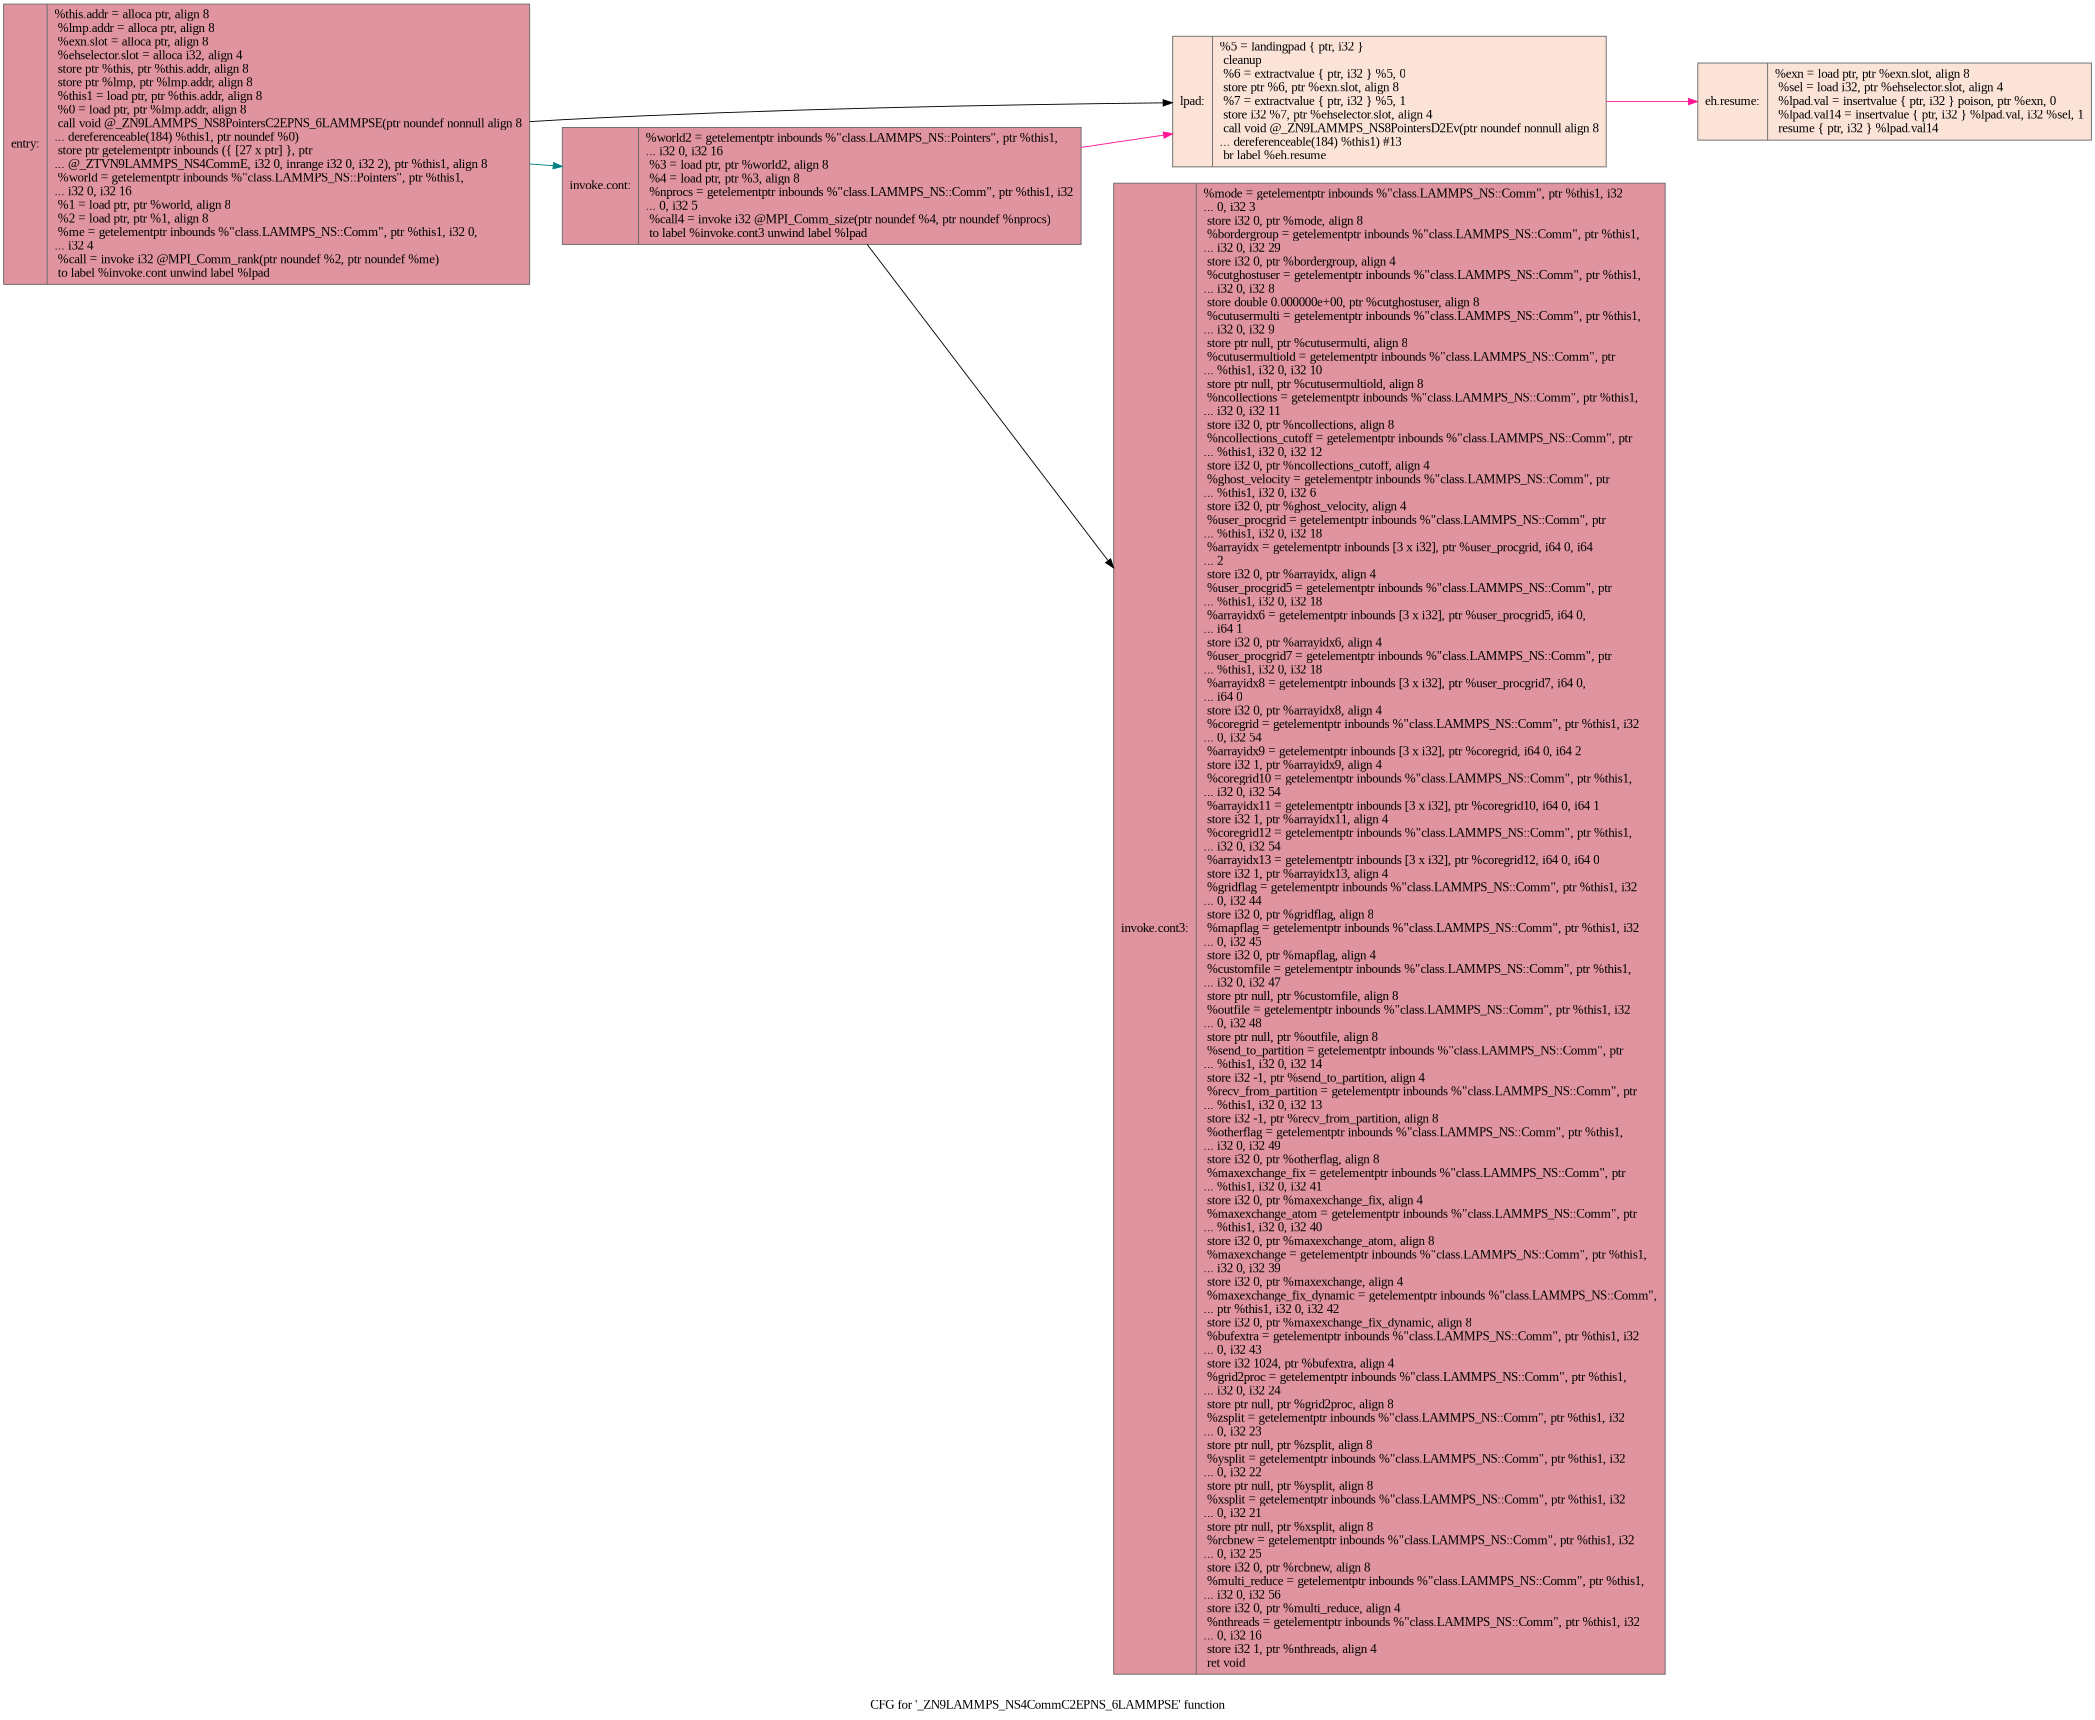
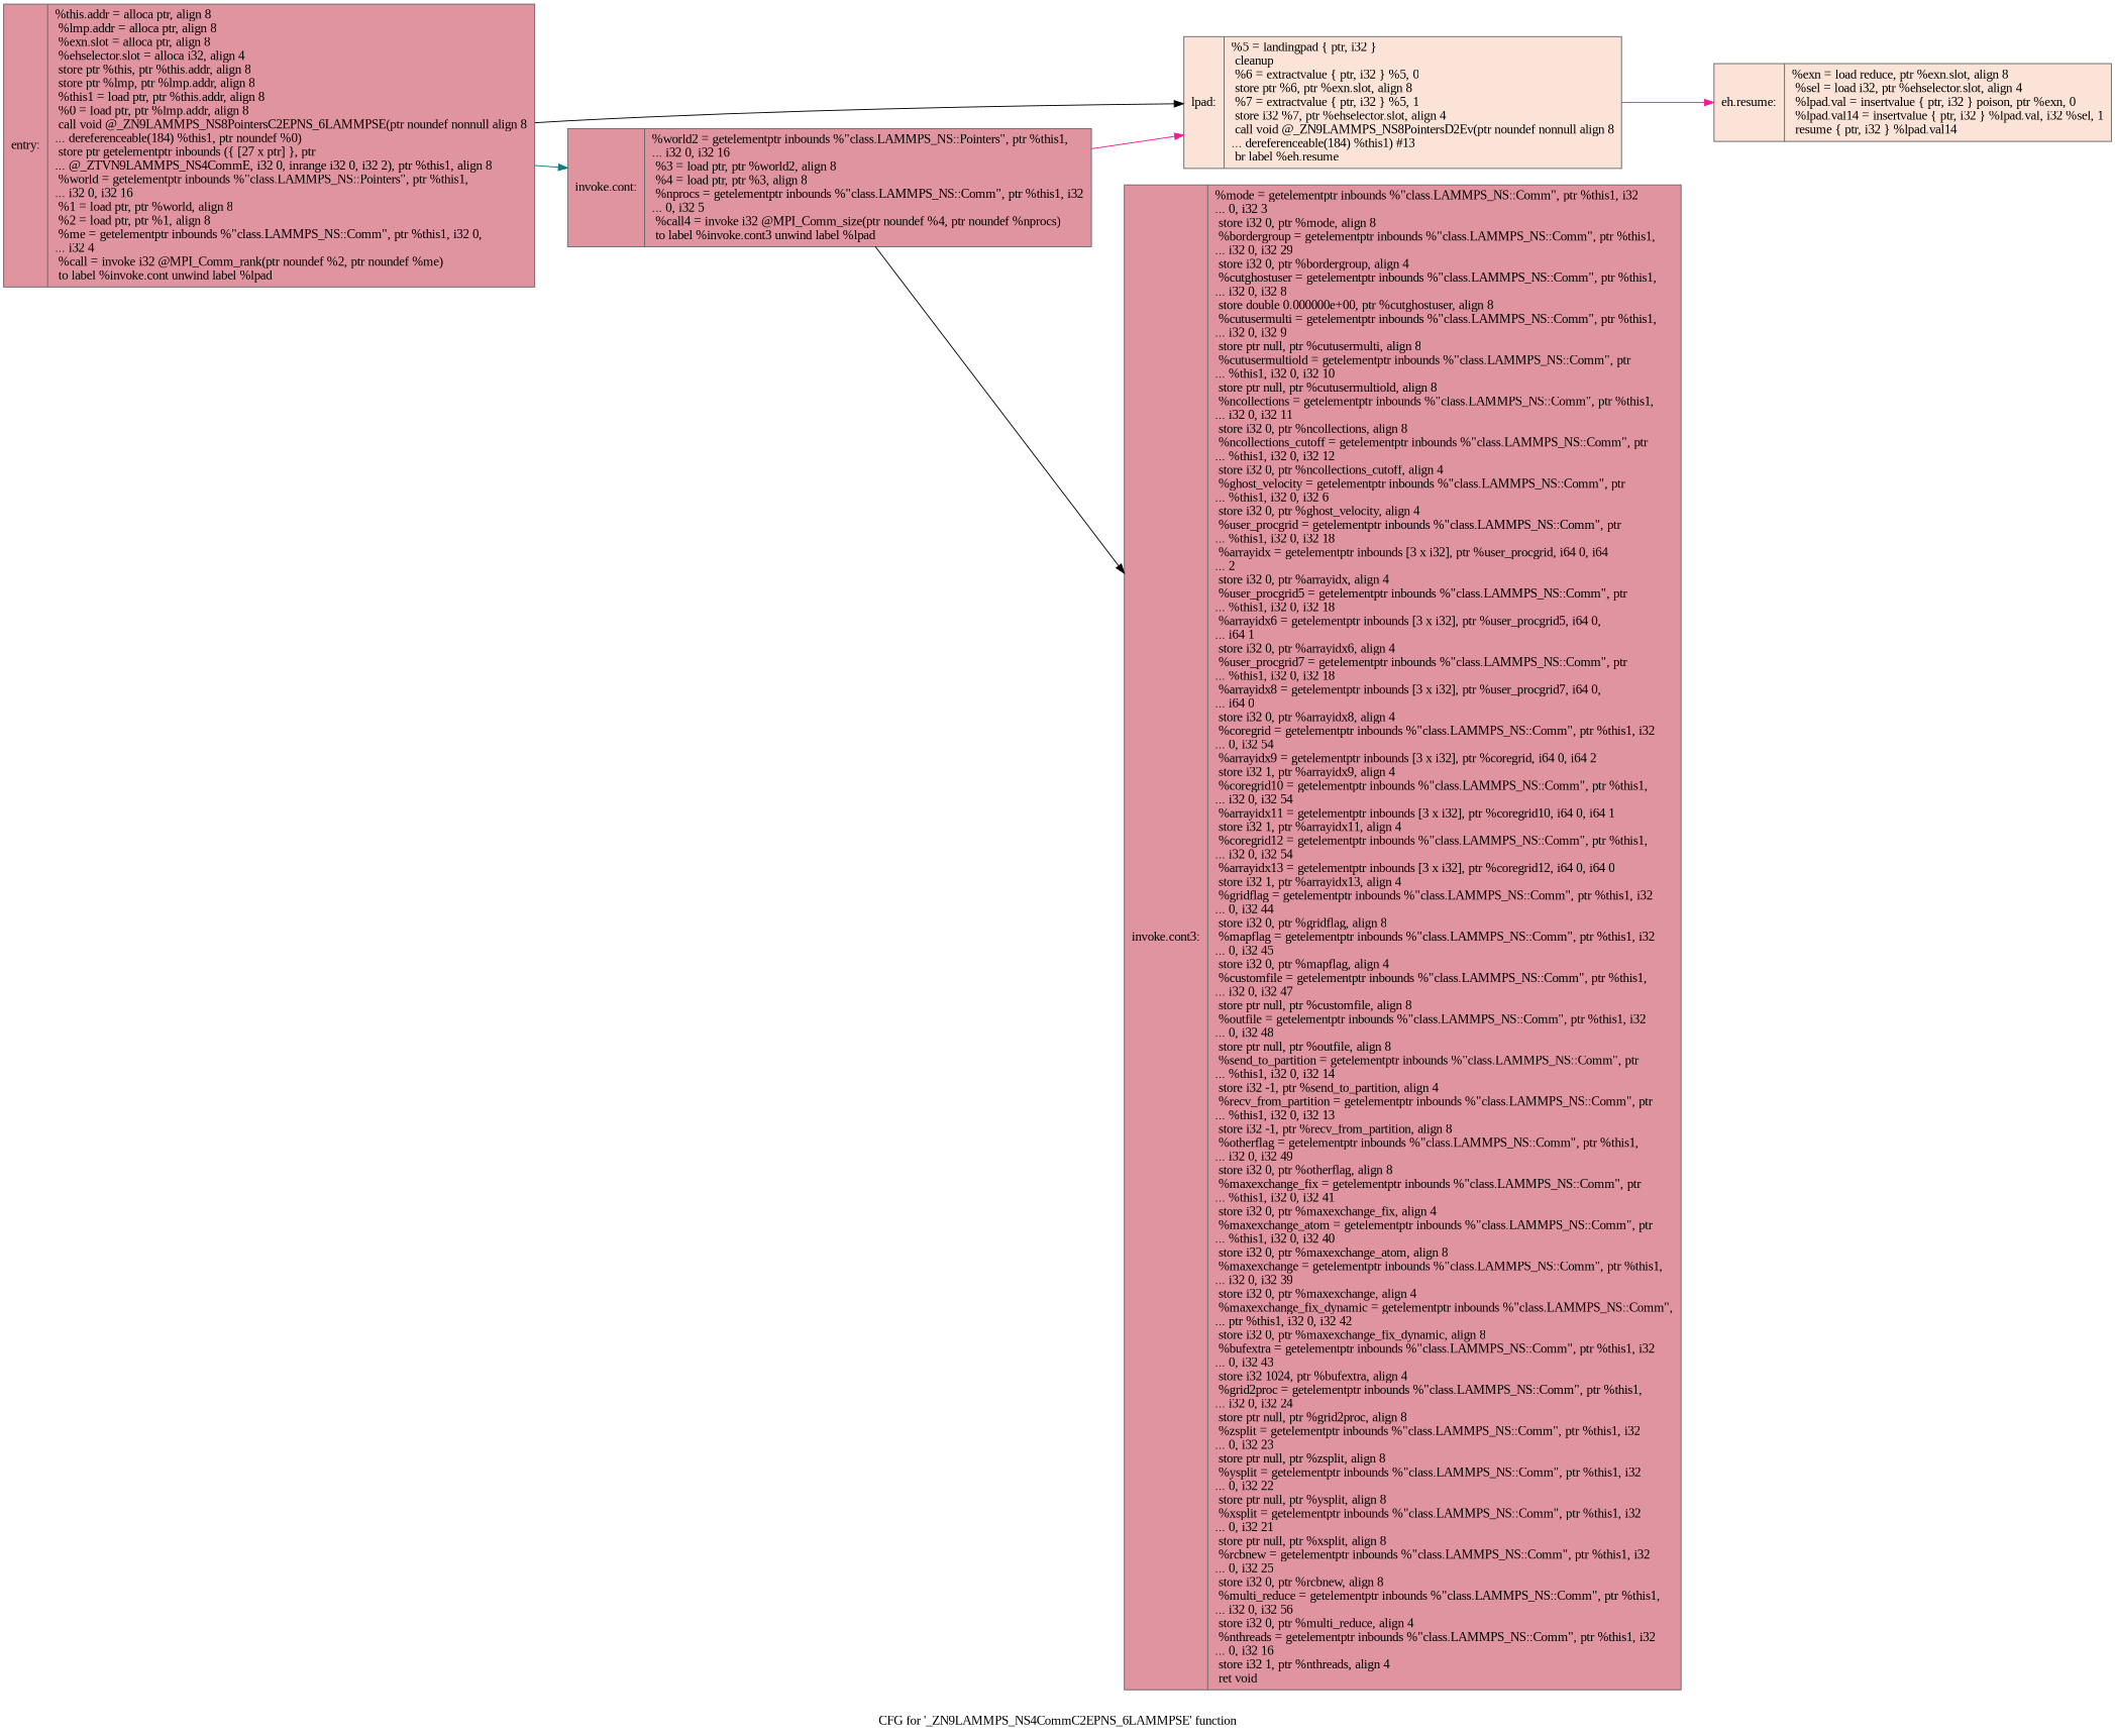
  digraph {
    label="CFG for '_ZN9LAMMPS_NS4CommC2EPNS_6LAMMPSE' function"
    rankdir=LR
    fontname="Liberation Serif"
    node [color=gray40 fillcolor="#b70d2870" fontname="Liberation Serif" shape=record style=filled]
    edge [color=black fontname="Liberation Serif"]
    n1 [label="{entry:\l|  %this.addr = alloca ptr, align 8\l  %lmp.addr = alloca ptr, align 8\l  %exn.slot = alloca ptr, align 8\l  %ehselector.slot = alloca i32, align 4\l  store ptr %this, ptr %this.addr, align 8\l  store ptr %lmp, ptr %lmp.addr, align 8\l  %this1 = load ptr, ptr %this.addr, align 8\l  %0 = load ptr, ptr %lmp.addr, align 8\l  call void @_ZN9LAMMPS_NS8PointersC2EPNS_6LAMMPSE(ptr noundef nonnull align 8\l... dereferenceable(184) %this1, ptr noundef %0)\l  store ptr getelementptr inbounds (\{ [27 x ptr] \}, ptr\l... @_ZTVN9LAMMPS_NS4CommE, i32 0, inrange i32 0, i32 2), ptr %this1, align 8\l  %world = getelementptr inbounds %\"class.LAMMPS_NS::Pointers\", ptr %this1,\l... i32 0, i32 16\l  %1 = load ptr, ptr %world, align 8\l  %2 = load ptr, ptr %1, align 8\l  %me = getelementptr inbounds %\"class.LAMMPS_NS::Comm\", ptr %this1, i32 0,\l... i32 4\l  %call = invoke i32 @MPI_Comm_rank(ptr noundef %2, ptr noundef %me)\l          to label %invoke.cont unwind label %lpad\l}"]
    n2 [label="{invoke.cont:\l|  %world2 = getelementptr inbounds %\"class.LAMMPS_NS::Pointers\", ptr %this1,\l... i32 0, i32 16\l  %3 = load ptr, ptr %world2, align 8\l  %4 = load ptr, ptr %3, align 8\l  %nprocs = getelementptr inbounds %\"class.LAMMPS_NS::Comm\", ptr %this1, i32\l... 0, i32 5\l  %call4 = invoke i32 @MPI_Comm_size(ptr noundef %4, ptr noundef %nprocs)\l          to label %invoke.cont3 unwind label %lpad\l}"]
    n3 [fillcolor="#f6bfa670" label="{lpad:\l|  %5 = landingpad \{ ptr, i32 \}\l          cleanup\l  %6 = extractvalue \{ ptr, i32 \} %5, 0\l  store ptr %6, ptr %exn.slot, align 8\l  %7 = extractvalue \{ ptr, i32 \} %5, 1\l  store i32 %7, ptr %ehselector.slot, align 4\l  call void @_ZN9LAMMPS_NS8PointersD2Ev(ptr noundef nonnull align 8\l... dereferenceable(184) %this1) #13\l  br label %eh.resume\l}"]
    n4 [label="{invoke.cont3:\l|  %mode = getelementptr inbounds %\"class.LAMMPS_NS::Comm\", ptr %this1, i32\l... 0, i32 3\l  store i32 0, ptr %mode, align 8\l  %bordergroup = getelementptr inbounds %\"class.LAMMPS_NS::Comm\", ptr %this1,\l... i32 0, i32 29\l  store i32 0, ptr %bordergroup, align 4\l  %cutghostuser = getelementptr inbounds %\"class.LAMMPS_NS::Comm\", ptr %this1,\l... i32 0, i32 8\l  store double 0.000000e+00, ptr %cutghostuser, align 8\l  %cutusermulti = getelementptr inbounds %\"class.LAMMPS_NS::Comm\", ptr %this1,\l... i32 0, i32 9\l  store ptr null, ptr %cutusermulti, align 8\l  %cutusermultiold = getelementptr inbounds %\"class.LAMMPS_NS::Comm\", ptr\l... %this1, i32 0, i32 10\l  store ptr null, ptr %cutusermultiold, align 8\l  %ncollections = getelementptr inbounds %\"class.LAMMPS_NS::Comm\", ptr %this1,\l... i32 0, i32 11\l  store i32 0, ptr %ncollections, align 8\l  %ncollections_cutoff = getelementptr inbounds %\"class.LAMMPS_NS::Comm\", ptr\l... %this1, i32 0, i32 12\l  store i32 0, ptr %ncollections_cutoff, align 4\l  %ghost_velocity = getelementptr inbounds %\"class.LAMMPS_NS::Comm\", ptr\l... %this1, i32 0, i32 6\l  store i32 0, ptr %ghost_velocity, align 4\l  %user_procgrid = getelementptr inbounds %\"class.LAMMPS_NS::Comm\", ptr\l... %this1, i32 0, i32 18\l  %arrayidx = getelementptr inbounds [3 x i32], ptr %user_procgrid, i64 0, i64\l... 2\l  store i32 0, ptr %arrayidx, align 4\l  %user_procgrid5 = getelementptr inbounds %\"class.LAMMPS_NS::Comm\", ptr\l... %this1, i32 0, i32 18\l  %arrayidx6 = getelementptr inbounds [3 x i32], ptr %user_procgrid5, i64 0,\l... i64 1\l  store i32 0, ptr %arrayidx6, align 4\l  %user_procgrid7 = getelementptr inbounds %\"class.LAMMPS_NS::Comm\", ptr\l... %this1, i32 0, i32 18\l  %arrayidx8 = getelementptr inbounds [3 x i32], ptr %user_procgrid7, i64 0,\l... i64 0\l  store i32 0, ptr %arrayidx8, align 4\l  %coregrid = getelementptr inbounds %\"class.LAMMPS_NS::Comm\", ptr %this1, i32\l... 0, i32 54\l  %arrayidx9 = getelementptr inbounds [3 x i32], ptr %coregrid, i64 0, i64 2\l  store i32 1, ptr %arrayidx9, align 4\l  %coregrid10 = getelementptr inbounds %\"class.LAMMPS_NS::Comm\", ptr %this1,\l... i32 0, i32 54\l  %arrayidx11 = getelementptr inbounds [3 x i32], ptr %coregrid10, i64 0, i64 1\l  store i32 1, ptr %arrayidx11, align 4\l  %coregrid12 = getelementptr inbounds %\"class.LAMMPS_NS::Comm\", ptr %this1,\l... i32 0, i32 54\l  %arrayidx13 = getelementptr inbounds [3 x i32], ptr %coregrid12, i64 0, i64 0\l  store i32 1, ptr %arrayidx13, align 4\l  %gridflag = getelementptr inbounds %\"class.LAMMPS_NS::Comm\", ptr %this1, i32\l... 0, i32 44\l  store i32 0, ptr %gridflag, align 8\l  %mapflag = getelementptr inbounds %\"class.LAMMPS_NS::Comm\", ptr %this1, i32\l... 0, i32 45\l  store i32 0, ptr %mapflag, align 4\l  %customfile = getelementptr inbounds %\"class.LAMMPS_NS::Comm\", ptr %this1,\l... i32 0, i32 47\l  store ptr null, ptr %customfile, align 8\l  %outfile = getelementptr inbounds %\"class.LAMMPS_NS::Comm\", ptr %this1, i32\l... 0, i32 48\l  store ptr null, ptr %outfile, align 8\l  %send_to_partition = getelementptr inbounds %\"class.LAMMPS_NS::Comm\", ptr\l... %this1, i32 0, i32 14\l  store i32 -1, ptr %send_to_partition, align 4\l  %recv_from_partition = getelementptr inbounds %\"class.LAMMPS_NS::Comm\", ptr\l... %this1, i32 0, i32 13\l  store i32 -1, ptr %recv_from_partition, align 8\l  %otherflag = getelementptr inbounds %\"class.LAMMPS_NS::Comm\", ptr %this1,\l... i32 0, i32 49\l  store i32 0, ptr %otherflag, align 8\l  %maxexchange_fix = getelementptr inbounds %\"class.LAMMPS_NS::Comm\", ptr\l... %this1, i32 0, i32 41\l  store i32 0, ptr %maxexchange_fix, align 4\l  %maxexchange_atom = getelementptr inbounds %\"class.LAMMPS_NS::Comm\", ptr\l... %this1, i32 0, i32 40\l  store i32 0, ptr %maxexchange_atom, align 8\l  %maxexchange = getelementptr inbounds %\"class.LAMMPS_NS::Comm\", ptr %this1,\l... i32 0, i32 39\l  store i32 0, ptr %maxexchange, align 4\l  %maxexchange_fix_dynamic = getelementptr inbounds %\"class.LAMMPS_NS::Comm\",\l... ptr %this1, i32 0, i32 42\l  store i32 0, ptr %maxexchange_fix_dynamic, align 8\l  %bufextra = getelementptr inbounds %\"class.LAMMPS_NS::Comm\", ptr %this1, i32\l... 0, i32 43\l  store i32 1024, ptr %bufextra, align 4\l  %grid2proc = getelementptr inbounds %\"class.LAMMPS_NS::Comm\", ptr %this1,\l... i32 0, i32 24\l  store ptr null, ptr %grid2proc, align 8\l  %zsplit = getelementptr inbounds %\"class.LAMMPS_NS::Comm\", ptr %this1, i32\l... 0, i32 23\l  store ptr null, ptr %zsplit, align 8\l  %ysplit = getelementptr inbounds %\"class.LAMMPS_NS::Comm\", ptr %this1, i32\l... 0, i32 22\l  store ptr null, ptr %ysplit, align 8\l  %xsplit = getelementptr inbounds %\"class.LAMMPS_NS::Comm\", ptr %this1, i32\l... 0, i32 21\l  store ptr null, ptr %xsplit, align 8\l  %rcbnew = getelementptr inbounds %\"class.LAMMPS_NS::Comm\", ptr %this1, i32\l... 0, i32 25\l  store i32 0, ptr %rcbnew, align 8\l  %multi_reduce = getelementptr inbounds %\"class.LAMMPS_NS::Comm\", ptr %this1,\l... i32 0, i32 56\l  store i32 0, ptr %multi_reduce, align 4\l  %nthreads = getelementptr inbounds %\"class.LAMMPS_NS::Comm\", ptr %this1, i32\l... 0, i32 16\l  store i32 1, ptr %nthreads, align 4\l  ret void\l}"]
-   n5 [fillcolor="#f6bfa670" label="{eh.resume:\l|  %exn = load ptr, ptr %exn.slot, align 8\l  %sel = load i32, ptr %ehselector.slot, align 4\l  %lpad.val = insertvalue \{ ptr, i32 \} poison, ptr %exn, 0\l  %lpad.val14 = insertvalue \{ ptr, i32 \} %lpad.val, i32 %sel, 1\l  resume \{ ptr, i32 \} %lpad.val14\l}"]
+   n5 [fillcolor="#f6bfa670" label="{eh.resume:\l|  %exn = load reduce, ptr %exn.slot, align 8\l  %sel = load i32, ptr %ehselector.slot, align 4\l  %lpad.val = insertvalue \{ ptr, i32 \} poison, ptr %exn, 0\l  %lpad.val14 = insertvalue \{ ptr, i32 \} %lpad.val, i32 %sel, 1\l  resume \{ ptr, i32 \} %lpad.val14\l}"]
    n1 -> n2 [color=teal]
    n1 -> n3
    n2 -> n3 [color=deeppink]
    n2 -> n4
    n3 -> n5 [color=deeppink]
  }
